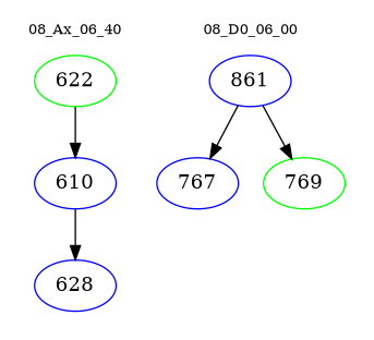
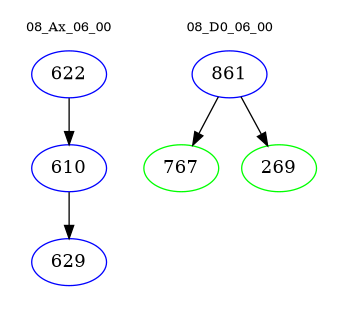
  digraph {
    node [color=blue]
    edge [color=black]
    n1 [label=610]
-   n2 [color=green label=622]
-   n3 [label=628]
+   n2 [label=622]
+   n3 [label=629]
    n4 [label=861]
-   n5 [label=767]
-   n6 [color=green label=769]
+   n5 [color=green label=767]
+   n6 [color=green label=269]
    subgraph cluster_1 {
      color=white
      fontsize=10
-     label="08_Ax_06_40"
+     label="08_Ax_06_00"
      n1
      n2
      n3
    }
    subgraph cluster_2 {
      color=white
      fontsize=10
      label="08_D0_06_00"
      n4
      n5
      n6
    }
    n1 -> n3
    n2 -> n1
    n4 -> n5
    n4 -> n6
  }
